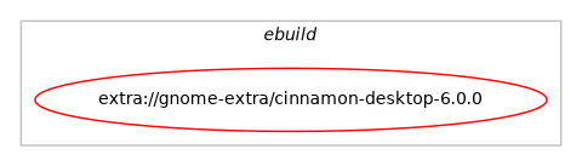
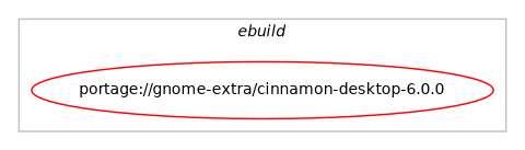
  digraph {
    compound=true
    concentrate=true
    fontname=Helvetica
    fontsize=10
    newrank=true
    rankdir=LR
    ranksep=1.5
-   n1 [color=red fontname=Helvetica fontsize=10 label="extra://gnome-extra/cinnamon-desktop-6.0.0" width=4]
+   n1 [color=red fontname=Helvetica fontsize=10 label="portage://gnome-extra/cinnamon-desktop-6.0.0" width=4]
    subgraph cluster_1 {
      color=gray
      label=<<i>ebuild</i>>
      n1
    }
    subgraph cluster_2 {
      color=gray
      label=<<i>dependencies</i>>
      subgraph cluster_3 {
        color=gray
        fillcolor="#eeeeee"
        label=<<i>compile</i>>
        style=filled
      }
      subgraph cluster_4 {
        color=gray
        fillcolor="#eeeeee"
        label=<<i>compile and run</i>>
        style=filled
      }
      subgraph cluster_5 {
        color=gray
        fillcolor="#eeeeee"
        label=<<i>run</i>>
        style=filled
      }
    }
    subgraph cluster_6 {
      color=gray
      label=<<i>candidates</i>>
      rank=same
    }
  }
